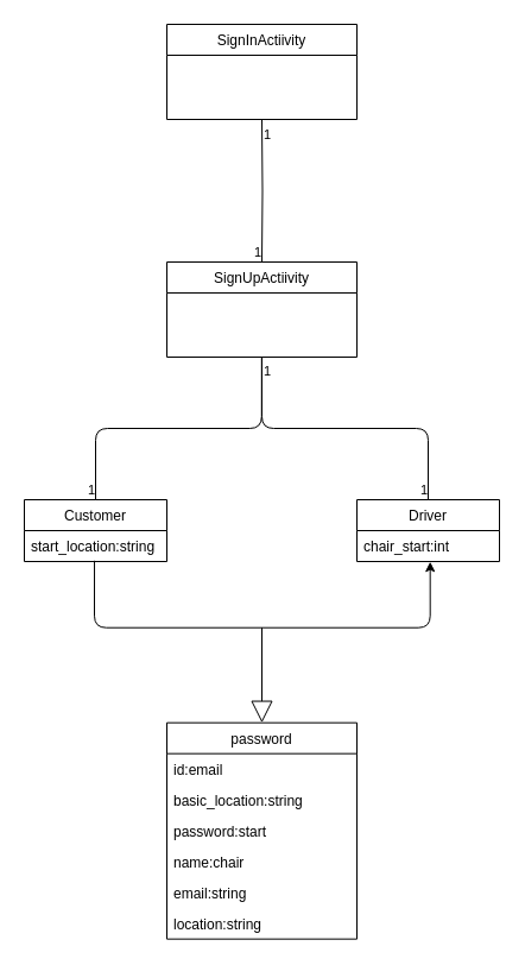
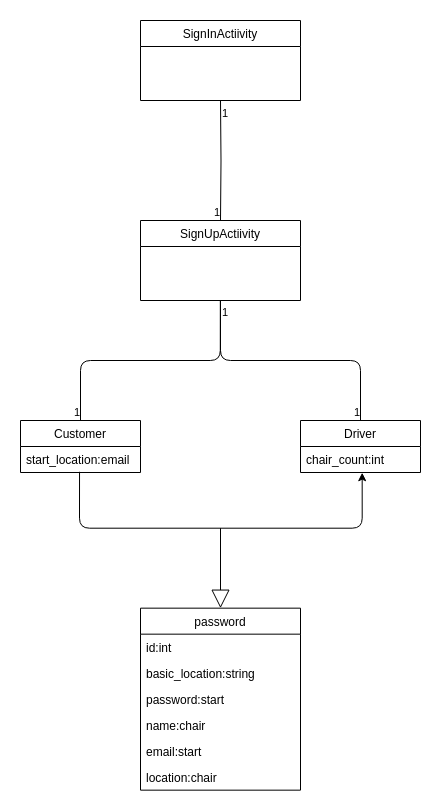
  <mxCell id="0" />
  <mxCell id="1" parent="0" />
  <mxCell id="2" value="SignInActiivity" style="swimlane;fontStyle=0;childLayout=stackLayout;horizontal=1;startSize=26;fillColor=none;horizontalStack=0;resizeParent=1;resizeParentMax=0;resizeLast=0;collapsible=1;marginBottom=0;" parent="1" vertex="1"><mxGeometry x="140" y="20" width="160" height="80" as="geometry" /></mxCell>
  <mxCell id="3" value=" " style="text;strokeColor=none;fillColor=none;align=left;verticalAlign=top;spacingLeft=4;spacingRight=4;overflow=hidden;rotatable=0;points=[[0,0.5],[1,0.5]];portConstraint=eastwest;" parent="2" vertex="1"><mxGeometry y="26" width="160" height="54" as="geometry" /></mxCell>
  <mxCell id="4" value="SignUpActiivity" style="swimlane;fontStyle=0;childLayout=stackLayout;horizontal=1;startSize=26;fillColor=none;horizontalStack=0;resizeParent=1;resizeParentMax=0;resizeLast=0;collapsible=1;marginBottom=0;" parent="1" vertex="1"><mxGeometry x="140" y="220" width="160" height="80" as="geometry" /></mxCell>
  <mxCell id="5" value=" " style="text;strokeColor=none;fillColor=none;align=left;verticalAlign=top;spacingLeft=4;spacingRight=4;overflow=hidden;rotatable=0;points=[[0,0.5],[1,0.5]];portConstraint=eastwest;" parent="4" vertex="1"><mxGeometry y="26" width="160" height="54" as="geometry" /></mxCell>
  <mxCell id="6" value="" style="endArrow=none;html=1;edgeStyle=orthogonalEdgeStyle;rounded=0;" parent="1" target="4" edge="1"><mxGeometry relative="1" as="geometry"><mxPoint x="220" y="100" as="sourcePoint" /><mxPoint x="354" y="130" as="targetPoint" /></mxGeometry></mxCell>
  <mxCell id="7" value="1" style="edgeLabel;resizable=0;html=1;align=left;verticalAlign=bottom;" parent="6" connectable="0" vertex="1"><mxGeometry x="-1" relative="1" as="geometry"><mxPoint y="21" as="offset" /></mxGeometry></mxCell>
  <mxCell id="8" value="1" style="edgeLabel;resizable=0;html=1;align=right;verticalAlign=bottom;" parent="6" connectable="0" vertex="1"><mxGeometry x="1" relative="1" as="geometry" /></mxCell>
  <mxCell id="9" value="Customer" style="swimlane;fontStyle=0;childLayout=stackLayout;horizontal=1;startSize=26;fillColor=none;horizontalStack=0;resizeParent=1;resizeParentMax=0;resizeLast=0;collapsible=1;marginBottom=0;" vertex="1" parent="1"><mxGeometry x="20" y="420" width="120" height="52" as="geometry" /></mxCell>
- <mxCell id="10" value="start_location:string" style="text;strokeColor=none;fillColor=none;align=left;verticalAlign=top;spacingLeft=4;spacingRight=4;overflow=hidden;rotatable=0;points=[[0,0.5],[1,0.5]];portConstraint=eastwest;" vertex="1" parent="9"><mxGeometry y="26" width="120" height="26" as="geometry" /></mxCell>
+ <mxCell id="10" value="start_location:email" style="text;strokeColor=none;fillColor=none;align=left;verticalAlign=top;spacingLeft=4;spacingRight=4;overflow=hidden;rotatable=0;points=[[0,0.5],[1,0.5]];portConstraint=eastwest;" vertex="1" parent="9"><mxGeometry y="26" width="120" height="26" as="geometry" /></mxCell>
  <mxCell id="11" value="Driver" style="swimlane;fontStyle=0;childLayout=stackLayout;horizontal=1;startSize=26;fillColor=none;horizontalStack=0;resizeParent=1;resizeParentMax=0;resizeLast=0;collapsible=1;marginBottom=0;" vertex="1" parent="1"><mxGeometry x="300" y="420" width="120" height="52" as="geometry" /></mxCell>
- <mxCell id="12" value="chair_start:int" style="text;strokeColor=none;fillColor=none;align=left;verticalAlign=top;spacingLeft=4;spacingRight=4;overflow=hidden;rotatable=0;points=[[0,0.5],[1,0.5]];portConstraint=eastwest;" vertex="1" parent="11"><mxGeometry y="26" width="120" height="26" as="geometry" /></mxCell>
+ <mxCell id="12" value="chair_count:int" style="text;strokeColor=none;fillColor=none;align=left;verticalAlign=top;spacingLeft=4;spacingRight=4;overflow=hidden;rotatable=0;points=[[0,0.5],[1,0.5]];portConstraint=eastwest;" vertex="1" parent="11"><mxGeometry y="26" width="120" height="26" as="geometry" /></mxCell>
  <mxCell id="13" value="password" style="swimlane;fontStyle=0;childLayout=stackLayout;horizontal=1;startSize=26;fillColor=none;horizontalStack=0;resizeParent=1;resizeParentMax=0;resizeLast=0;collapsible=1;marginBottom=0;" vertex="1" parent="1"><mxGeometry x="140" y="607.67" width="160" height="182" as="geometry" /></mxCell>
- <mxCell id="14" value="id:email" style="text;strokeColor=none;fillColor=none;align=left;verticalAlign=top;spacingLeft=4;spacingRight=4;overflow=hidden;rotatable=0;points=[[0,0.5],[1,0.5]];portConstraint=eastwest;" vertex="1" parent="13"><mxGeometry y="26" width="160" height="26" as="geometry" /></mxCell>
+ <mxCell id="14" value="id:int" style="text;strokeColor=none;fillColor=none;align=left;verticalAlign=top;spacingLeft=4;spacingRight=4;overflow=hidden;rotatable=0;points=[[0,0.5],[1,0.5]];portConstraint=eastwest;" vertex="1" parent="13"><mxGeometry y="26" width="160" height="26" as="geometry" /></mxCell>
  <mxCell id="15" value="basic_location:string" style="text;strokeColor=none;fillColor=none;align=left;verticalAlign=top;spacingLeft=4;spacingRight=4;overflow=hidden;rotatable=0;points=[[0,0.5],[1,0.5]];portConstraint=eastwest;" vertex="1" parent="13"><mxGeometry y="52" width="160" height="26" as="geometry" /></mxCell>
  <mxCell id="16" value="password:start" style="text;strokeColor=none;fillColor=none;align=left;verticalAlign=top;spacingLeft=4;spacingRight=4;overflow=hidden;rotatable=0;points=[[0,0.5],[1,0.5]];portConstraint=eastwest;" vertex="1" parent="13"><mxGeometry y="78" width="160" height="26" as="geometry" /></mxCell>
  <mxCell id="17" value="name:chair" style="text;strokeColor=none;fillColor=none;align=left;verticalAlign=top;spacingLeft=4;spacingRight=4;overflow=hidden;rotatable=0;points=[[0,0.5],[1,0.5]];portConstraint=eastwest;" vertex="1" parent="13"><mxGeometry y="104" width="160" height="26" as="geometry" /></mxCell>
- <mxCell id="18" value="email:string" style="text;strokeColor=none;fillColor=none;align=left;verticalAlign=top;spacingLeft=4;spacingRight=4;overflow=hidden;rotatable=0;points=[[0,0.5],[1,0.5]];portConstraint=eastwest;" vertex="1" parent="13"><mxGeometry y="130" width="160" height="26" as="geometry" /></mxCell>
- <mxCell id="19" value="location:string" style="text;strokeColor=none;fillColor=none;align=left;verticalAlign=top;spacingLeft=4;spacingRight=4;overflow=hidden;rotatable=0;points=[[0,0.5],[1,0.5]];portConstraint=eastwest;" vertex="1" parent="13"><mxGeometry y="156" width="160" height="26" as="geometry" /></mxCell>
+ <mxCell id="18" value="email:start" style="text;strokeColor=none;fillColor=none;align=left;verticalAlign=top;spacingLeft=4;spacingRight=4;overflow=hidden;rotatable=0;points=[[0,0.5],[1,0.5]];portConstraint=eastwest;" vertex="1" parent="13"><mxGeometry y="130" width="160" height="26" as="geometry" /></mxCell>
+ <mxCell id="19" value="location:chair" style="text;strokeColor=none;fillColor=none;align=left;verticalAlign=top;spacingLeft=4;spacingRight=4;overflow=hidden;rotatable=0;points=[[0,0.5],[1,0.5]];portConstraint=eastwest;" vertex="1" parent="13"><mxGeometry y="156" width="160" height="26" as="geometry" /></mxCell>
  <mxCell id="20" value="" style="endArrow=classic;html=1;edgeStyle=orthogonalEdgeStyle;rounded=1;exitX=0.492;exitY=0.973;exitDx=0;exitDy=0;exitPerimeter=0;entryX=0.514;entryY=1.008;entryDx=0;entryDy=0;entryPerimeter=0;" edge="1" parent="1" source="10" target="12"><mxGeometry relative="1" as="geometry"><mxPoint x="180" y="587.67" as="sourcePoint" /><mxPoint x="340" y="587.67" as="targetPoint" /><Array as="points"><mxPoint x="79" y="527.67" /><mxPoint x="362" y="527.67" /></Array></mxGeometry></mxCell>
  <mxCell id="21" value="" style="endArrow=block;endSize=16;endFill=0;html=1;rounded=1;entryX=0.5;entryY=0;entryDx=0;entryDy=0;" edge="1" parent="1" target="13"><mxGeometry y="30" width="160" relative="1" as="geometry"><mxPoint x="220" y="527.67" as="sourcePoint" /><mxPoint x="340" y="587.67" as="targetPoint" /><mxPoint as="offset" /></mxGeometry></mxCell>
  <mxCell id="22" value="" style="endArrow=none;html=1;edgeStyle=orthogonalEdgeStyle;rounded=1;exitX=0.499;exitY=1;exitDx=0;exitDy=0;exitPerimeter=0;entryX=0.5;entryY=0;entryDx=0;entryDy=0;" edge="1" parent="1" source="5" target="9"><mxGeometry relative="1" as="geometry"><mxPoint x="120" y="390" as="sourcePoint" /><mxPoint x="280" y="390" as="targetPoint" /></mxGeometry></mxCell>
  <mxCell id="23" value="1" style="edgeLabel;resizable=0;html=1;align=left;verticalAlign=bottom;" connectable="0" vertex="1" parent="22"><mxGeometry x="-1" relative="1" as="geometry"><mxPoint y="20" as="offset" /></mxGeometry></mxCell>
  <mxCell id="24" value="1" style="edgeLabel;resizable=0;html=1;align=right;verticalAlign=bottom;" connectable="0" vertex="1" parent="22"><mxGeometry x="1" relative="1" as="geometry" /></mxCell>
  <mxCell id="25" value="" style="endArrow=none;html=1;edgeStyle=orthogonalEdgeStyle;rounded=1;entryX=0.5;entryY=0;entryDx=0;entryDy=0;" edge="1" parent="1" target="11"><mxGeometry relative="1" as="geometry"><mxPoint x="220" y="300" as="sourcePoint" /><mxPoint x="90" y="430" as="targetPoint" /><Array as="points"><mxPoint x="220" y="360" /><mxPoint x="360" y="360" /></Array></mxGeometry></mxCell>
  <mxCell id="26" value="1" style="edgeLabel;resizable=0;html=1;align=right;verticalAlign=bottom;" connectable="0" vertex="1" parent="25"><mxGeometry x="1" relative="1" as="geometry" /></mxCell>
